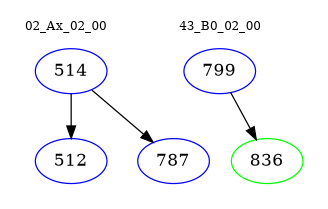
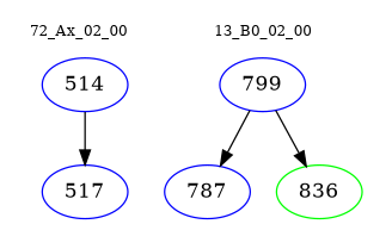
  digraph {
    node [color=blue]
    edge [color=black]
    n1 [label=514]
-   n2 [label=512]
+   n2 [label=517]
    n3 [label=799]
    n4 [label=787]
    n5 [color=green label=836]
    subgraph cluster_1 {
      color=white
      fontsize=10
-     label="02_Ax_02_00"
+     label="72_Ax_02_00"
      n1
      n2
    }
    subgraph cluster_2 {
      color=white
      fontsize=10
-     label="43_B0_02_00"
+     label="13_B0_02_00"
      n3
      n4
      n5
    }
    n1 -> n2
-   n1 -> n4
+   n3 -> n4
    n3 -> n5
  }
